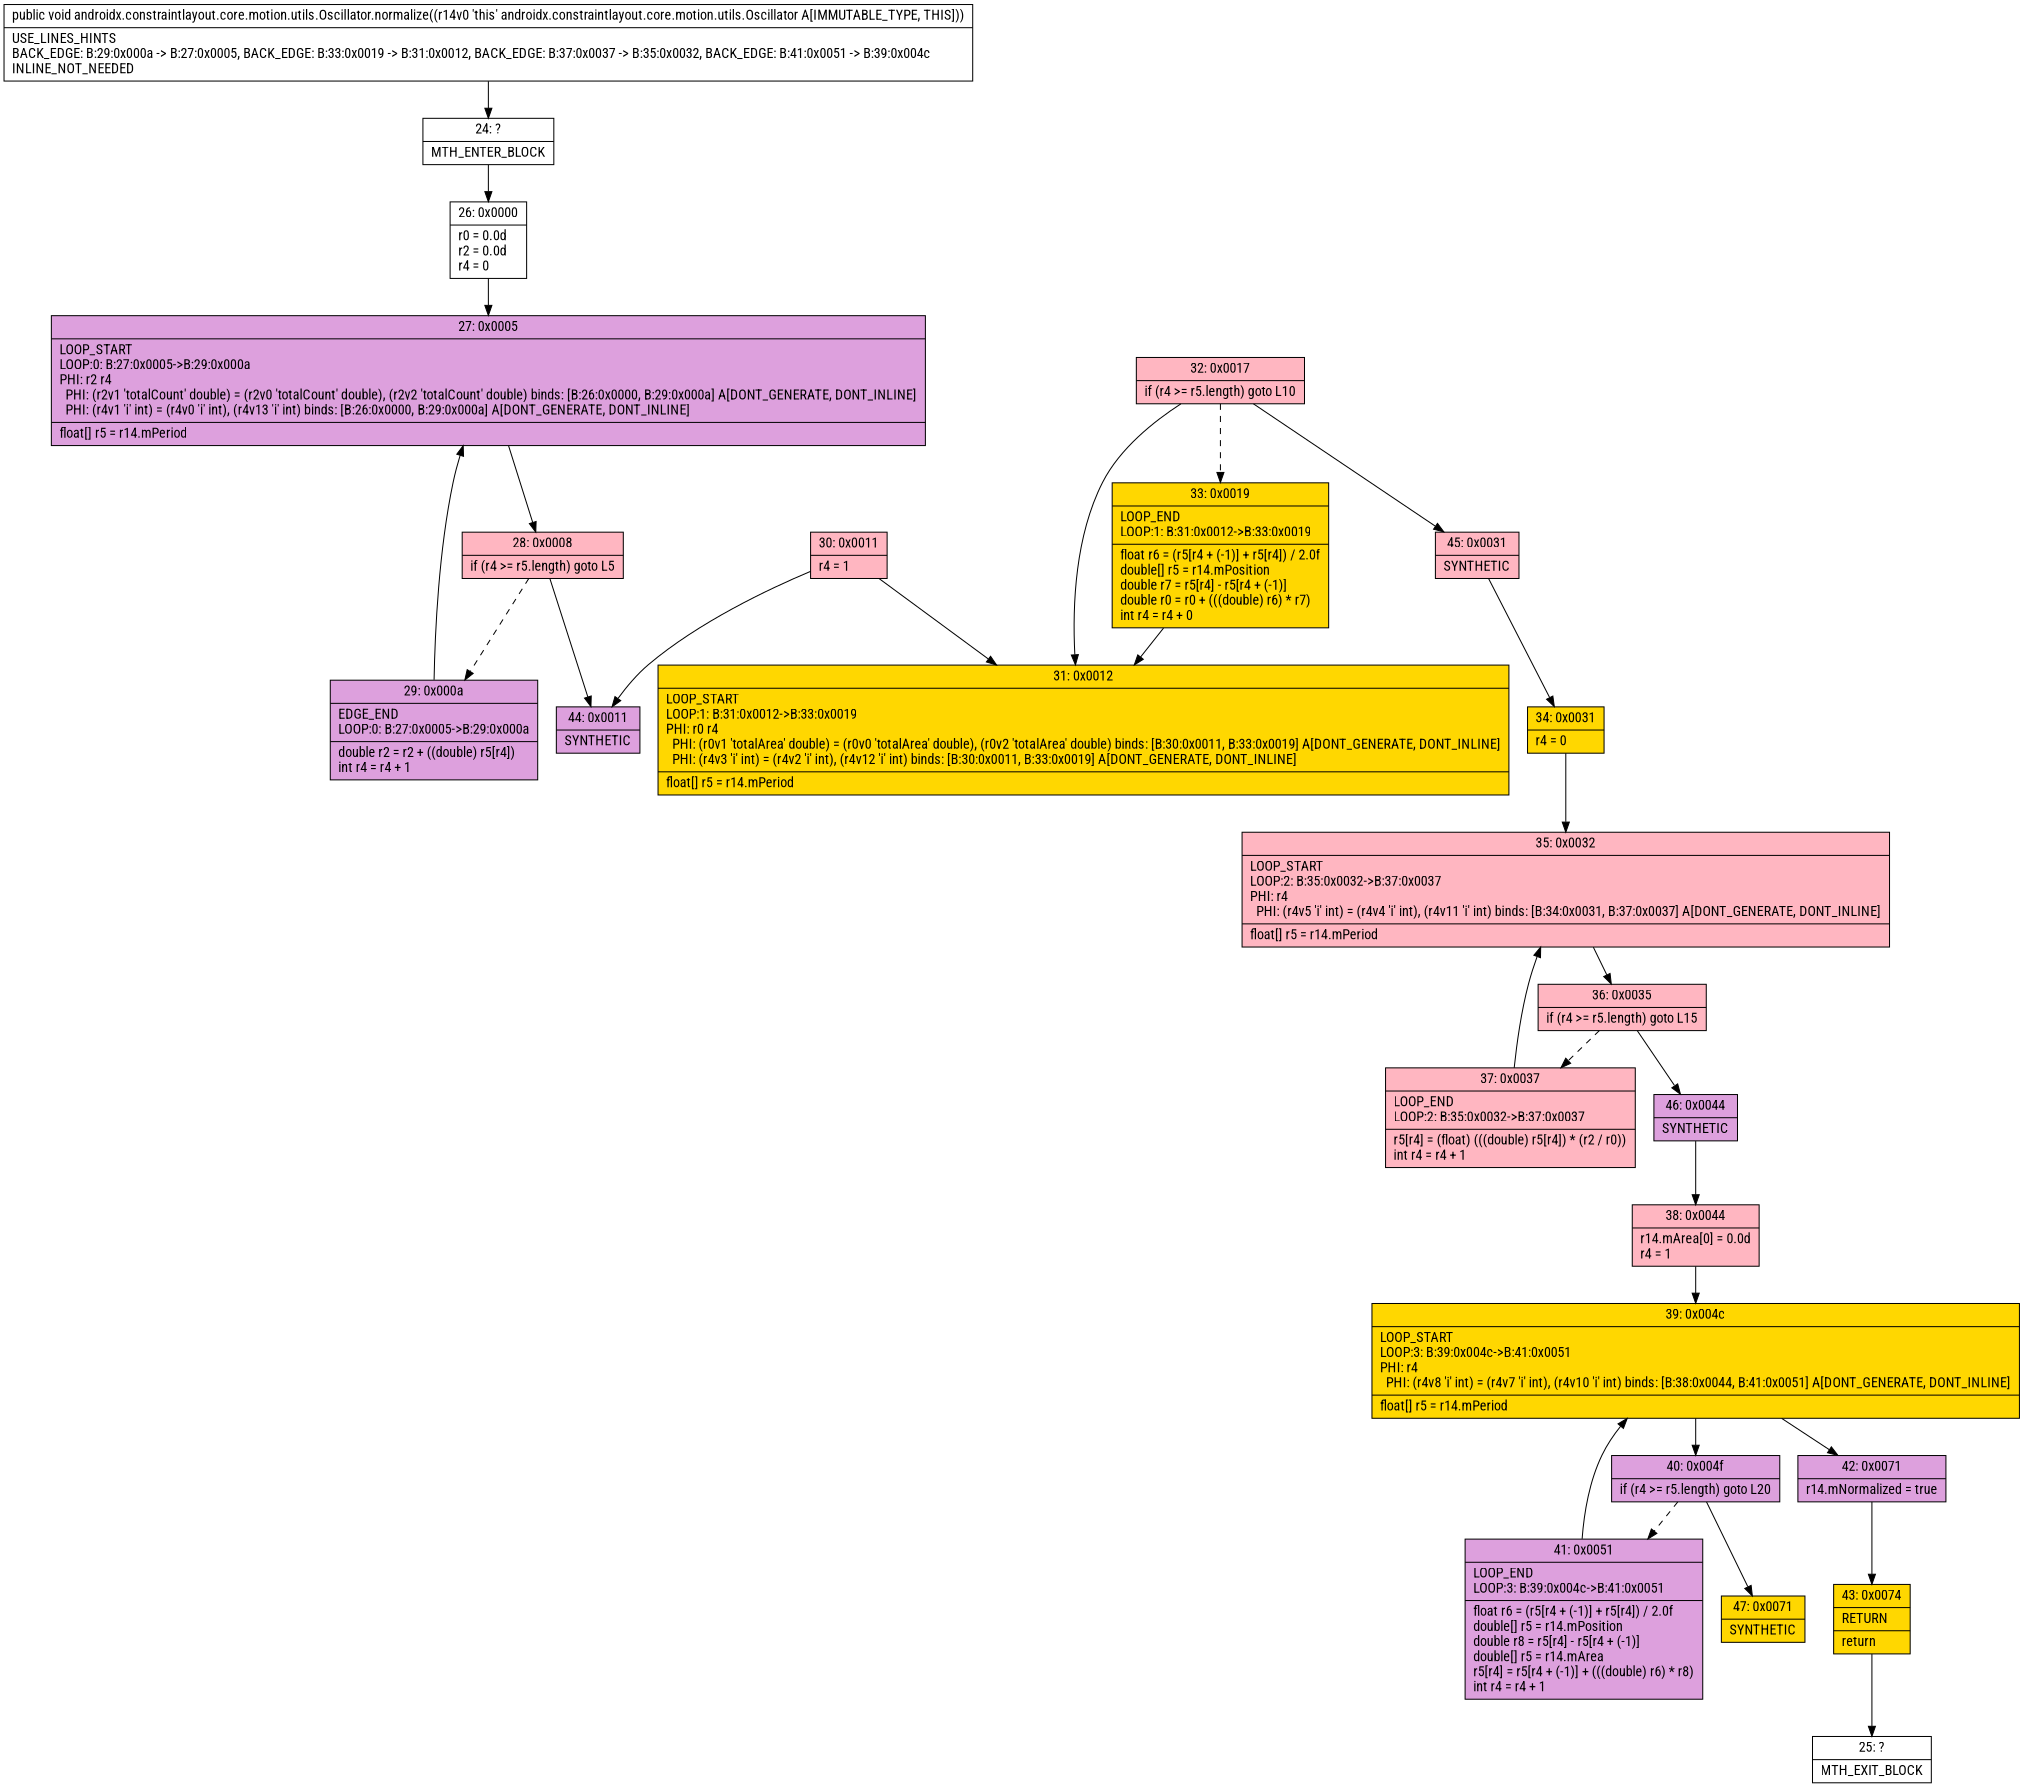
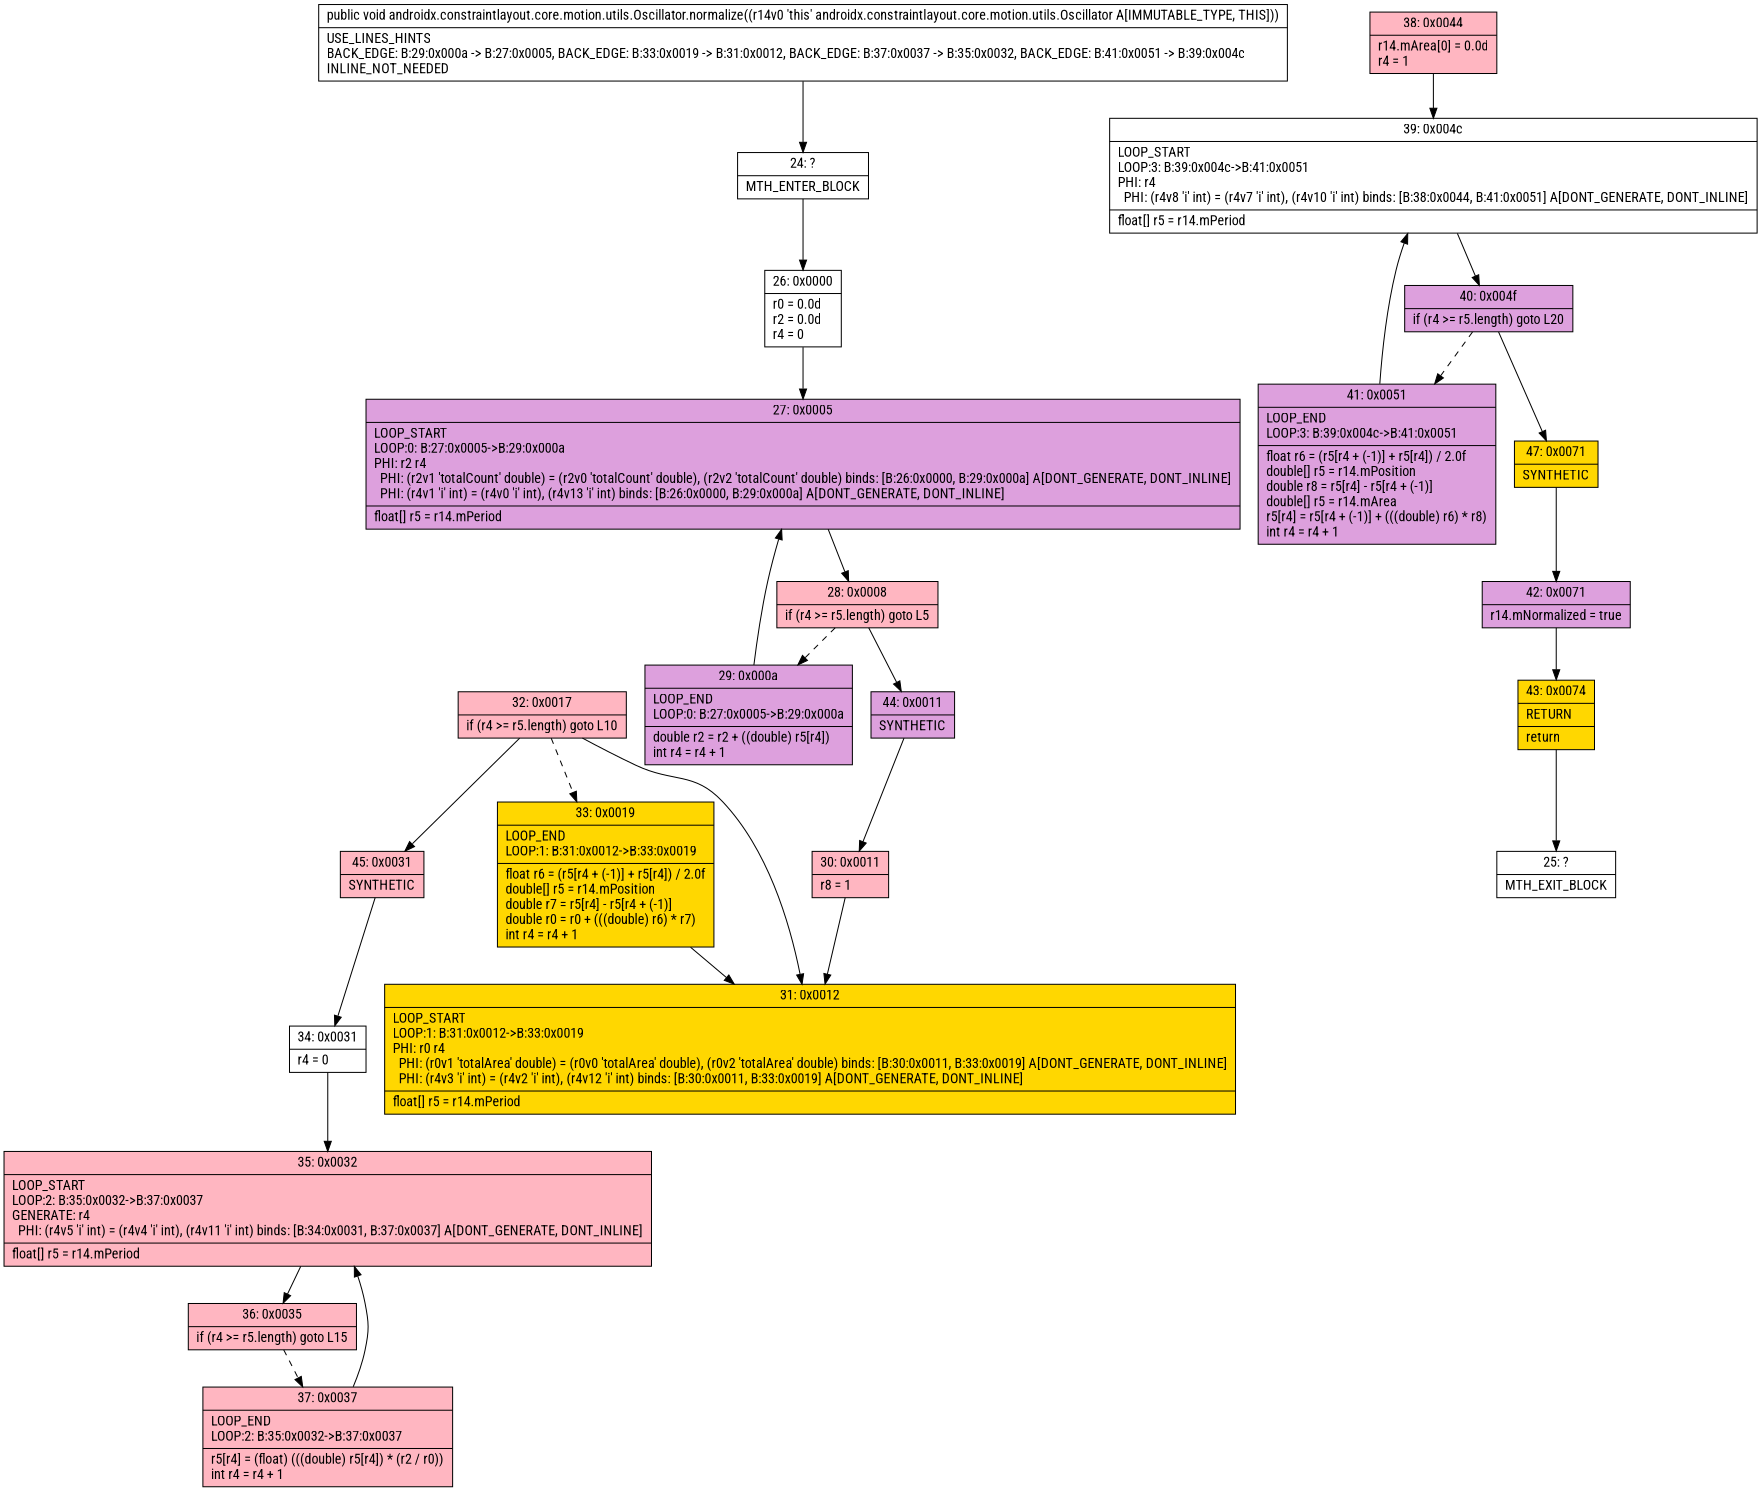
  digraph {
    fontname="Roboto Condensed"
    node [fillcolor=lightpink fontname="Roboto Condensed" shape=record style=filled]
    edge [fontname="Roboto Condensed"]
    n1 [fillcolor=white label="{24\:\ ?|MTH_ENTER_BLOCK\l}"]
    n2 [fillcolor=white label="{26\:\ 0x0000|r0 = 0.0d\lr2 = 0.0d\lr4 = 0\l}"]
    n3 [fillcolor=plum label="{27\:\ 0x0005|LOOP_START\lLOOP:0: B:27:0x0005\-\>B:29:0x000a\lPHI: r2 r4 \l  PHI: (r2v1 'totalCount' double) = (r2v0 'totalCount' double), (r2v2 'totalCount' double) binds: [B:26:0x0000, B:29:0x000a] A[DONT_GENERATE, DONT_INLINE]\l  PHI: (r4v1 'i' int) = (r4v0 'i' int), (r4v13 'i' int) binds: [B:26:0x0000, B:29:0x000a] A[DONT_GENERATE, DONT_INLINE]\l|float[] r5 = r14.mPeriod\l}"]
    n4 [label="{28\:\ 0x0008|if (r4 \>= r5.length) goto L5\l}"]
-   n5 [fillcolor=plum label="{29\:\ 0x000a|EDGE_END\lLOOP:0: B:27:0x0005\-\>B:29:0x000a\l|double r2 = r2 + ((double) r5[r4])\lint r4 = r4 + 1\l}"]
+   n5 [fillcolor=plum label="{29\:\ 0x000a|LOOP_END\lLOOP:0: B:27:0x0005\-\>B:29:0x000a\l|double r2 = r2 + ((double) r5[r4])\lint r4 = r4 + 1\l}"]
    n6 [fillcolor=plum label="{44\:\ 0x0011|SYNTHETIC\l}"]
-   n7 [label="{30\:\ 0x0011|r4 = 1\l}"]
+   n7 [label="{30\:\ 0x0011|r8 = 1\l}"]
    n8 [fillcolor=gold label="{31\:\ 0x0012|LOOP_START\lLOOP:1: B:31:0x0012\-\>B:33:0x0019\lPHI: r0 r4 \l  PHI: (r0v1 'totalArea' double) = (r0v0 'totalArea' double), (r0v2 'totalArea' double) binds: [B:30:0x0011, B:33:0x0019] A[DONT_GENERATE, DONT_INLINE]\l  PHI: (r4v3 'i' int) = (r4v2 'i' int), (r4v12 'i' int) binds: [B:30:0x0011, B:33:0x0019] A[DONT_GENERATE, DONT_INLINE]\l|float[] r5 = r14.mPeriod\l}"]
    n9 [label="{32\:\ 0x0017|if (r4 \>= r5.length) goto L10\l}"]
-   n10 [fillcolor=gold label="{33\:\ 0x0019|LOOP_END\lLOOP:1: B:31:0x0012\-\>B:33:0x0019\l|float r6 = (r5[r4 + (\-1)] + r5[r4]) \/ 2.0f\ldouble[] r5 = r14.mPosition\ldouble r7 = r5[r4] \- r5[r4 + (\-1)]\ldouble r0 = r0 + (((double) r6) * r7)\lint r4 = r4 + 0\l}"]
+   n10 [fillcolor=gold label="{33\:\ 0x0019|LOOP_END\lLOOP:1: B:31:0x0012\-\>B:33:0x0019\l|float r6 = (r5[r4 + (\-1)] + r5[r4]) \/ 2.0f\ldouble[] r5 = r14.mPosition\ldouble r7 = r5[r4] \- r5[r4 + (\-1)]\ldouble r0 = r0 + (((double) r6) * r7)\lint r4 = r4 + 1\l}"]
    n11 [label="{45\:\ 0x0031|SYNTHETIC\l}"]
-   n12 [fillcolor=gold label="{34\:\ 0x0031|r4 = 0\l}"]
-   n13 [label="{35\:\ 0x0032|LOOP_START\lLOOP:2: B:35:0x0032\-\>B:37:0x0037\lPHI: r4 \l  PHI: (r4v5 'i' int) = (r4v4 'i' int), (r4v11 'i' int) binds: [B:34:0x0031, B:37:0x0037] A[DONT_GENERATE, DONT_INLINE]\l|float[] r5 = r14.mPeriod\l}"]
+   n12 [fillcolor=white label="{34\:\ 0x0031|r4 = 0\l}"]
+   n13 [label="{35\:\ 0x0032|LOOP_START\lLOOP:2: B:35:0x0032\-\>B:37:0x0037\lGENERATE: r4 \l  PHI: (r4v5 'i' int) = (r4v4 'i' int), (r4v11 'i' int) binds: [B:34:0x0031, B:37:0x0037] A[DONT_GENERATE, DONT_INLINE]\l|float[] r5 = r14.mPeriod\l}"]
    n14 [label="{36\:\ 0x0035|if (r4 \>= r5.length) goto L15\l}"]
    n15 [label="{37\:\ 0x0037|LOOP_END\lLOOP:2: B:35:0x0032\-\>B:37:0x0037\l|r5[r4] = (float) (((double) r5[r4]) * (r2 \/ r0))\lint r4 = r4 + 1\l}"]
-   n16 [fillcolor=plum label="{46\:\ 0x0044|SYNTHETIC\l}"]
    n17 [label="{38\:\ 0x0044|r14.mArea[0] = 0.0d\lr4 = 1\l}"]
-   n18 [fillcolor=gold label="{39\:\ 0x004c|LOOP_START\lLOOP:3: B:39:0x004c\-\>B:41:0x0051\lPHI: r4 \l  PHI: (r4v8 'i' int) = (r4v7 'i' int), (r4v10 'i' int) binds: [B:38:0x0044, B:41:0x0051] A[DONT_GENERATE, DONT_INLINE]\l|float[] r5 = r14.mPeriod\l}"]
+   n18 [fillcolor=white label="{39\:\ 0x004c|LOOP_START\lLOOP:3: B:39:0x004c\-\>B:41:0x0051\lPHI: r4 \l  PHI: (r4v8 'i' int) = (r4v7 'i' int), (r4v10 'i' int) binds: [B:38:0x0044, B:41:0x0051] A[DONT_GENERATE, DONT_INLINE]\l|float[] r5 = r14.mPeriod\l}"]
    n19 [fillcolor=plum label="{40\:\ 0x004f|if (r4 \>= r5.length) goto L20\l}"]
    n20 [fillcolor=plum label="{41\:\ 0x0051|LOOP_END\lLOOP:3: B:39:0x004c\-\>B:41:0x0051\l|float r6 = (r5[r4 + (\-1)] + r5[r4]) \/ 2.0f\ldouble[] r5 = r14.mPosition\ldouble r8 = r5[r4] \- r5[r4 + (\-1)]\ldouble[] r5 = r14.mArea\lr5[r4] = r5[r4 + (\-1)] + (((double) r6) * r8)\lint r4 = r4 + 1\l}"]
    n21 [fillcolor=gold label="{47\:\ 0x0071|SYNTHETIC\l}"]
    n22 [fillcolor=plum label="{42\:\ 0x0071|r14.mNormalized = true\l}"]
    n23 [fillcolor=gold label="{43\:\ 0x0074|RETURN\l|return\l}"]
    n24 [fillcolor=white label="{25\:\ ?|MTH_EXIT_BLOCK\l}"]
    n25 [fillcolor=white label="{public void androidx.constraintlayout.core.motion.utils.Oscillator.normalize((r14v0 'this' androidx.constraintlayout.core.motion.utils.Oscillator A[IMMUTABLE_TYPE, THIS]))  | USE_LINES_HINTS\lBACK_EDGE: B:29:0x000a \-\> B:27:0x0005, BACK_EDGE: B:33:0x0019 \-\> B:31:0x0012, BACK_EDGE: B:37:0x0037 \-\> B:35:0x0032, BACK_EDGE: B:41:0x0051 \-\> B:39:0x004c\lINLINE_NOT_NEEDED\l}"]
    n1 -> n2
    n2 -> n3
    n3 -> n4
    n4 -> n5 [style=dashed]
    n4 -> n6
    n5 -> n3
-   n7 -> n6
+   n6 -> n7
    n7 -> n8
    n9 -> n8
    n9 -> n10 [style=dashed]
    n9 -> n11
    n10 -> n8
    n11 -> n12
    n12 -> n13
    n13 -> n14
    n14 -> n15 [style=dashed]
-   n14 -> n16
    n15 -> n13
-   n16 -> n17
    n17 -> n18
    n18 -> n19
    n19 -> n20 [style=dashed]
    n19 -> n21
    n20 -> n18
-   n18 -> n22
+   n21 -> n22
    n22 -> n23
    n23 -> n24
    n25 -> n1
  }
